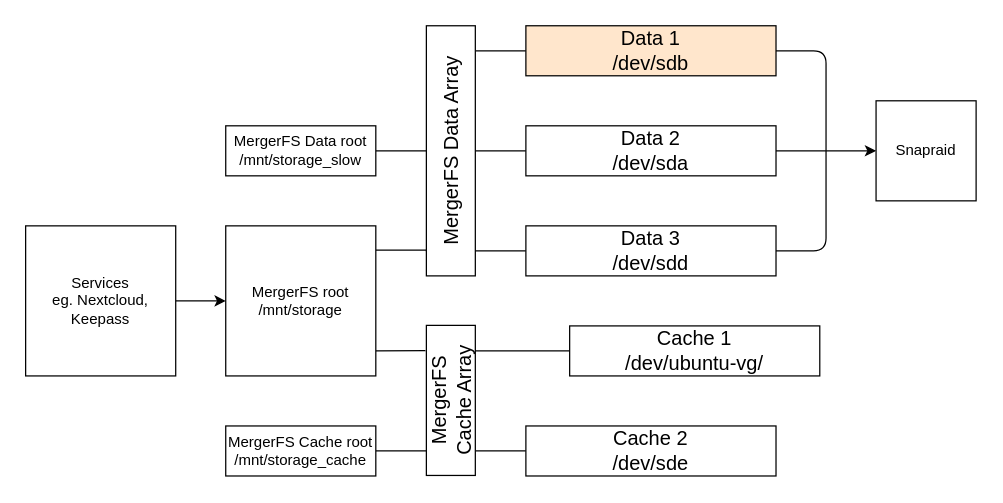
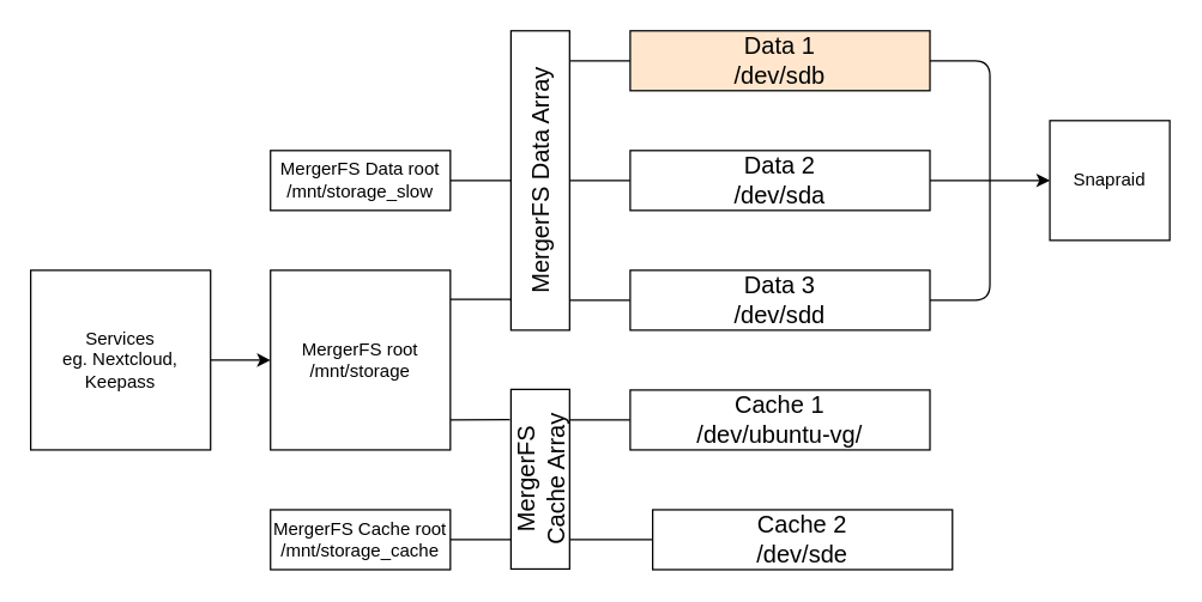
  <mxCell id="0" />
  <mxCell id="1" parent="0" />
  <mxCell id="2" style="edgeStyle=none;html=1;fontSize=16;endArrow=none;endFill=0;entryX=0.9;entryY=1.011;entryDx=0;entryDy=0;entryPerimeter=0;" parent="1" source="4" target="13" edge="1"><mxGeometry relative="1" as="geometry"><mxPoint x="350" y="40" as="targetPoint" /></mxGeometry></mxCell>
  <mxCell id="3" style="edgeStyle=none;html=1;endArrow=none;endFill=0;" edge="1" parent="1" source="4"><mxGeometry relative="1" as="geometry"><mxPoint x="660" y="120" as="targetPoint" /><Array as="points"><mxPoint x="660" y="40" /></Array></mxGeometry></mxCell>
  <mxCell id="4" value="&lt;font style=&quot;font-size: 16px&quot;&gt;Data 1&lt;br&gt;/dev/sdb&lt;br&gt;&lt;/font&gt;" style="rounded=0;whiteSpace=wrap;html=1;fillColor=#ffe6cc;" parent="1" vertex="1"><mxGeometry x="420" y="20" width="200" height="40" as="geometry" /></mxCell>
  <mxCell id="5" style="edgeStyle=none;html=1;fontSize=16;endArrow=none;endFill=0;entryX=0.5;entryY=1;entryDx=0;entryDy=0;" parent="1" source="7" target="13" edge="1"><mxGeometry relative="1" as="geometry"><mxPoint x="380" y="120" as="targetPoint" /></mxGeometry></mxCell>
  <mxCell id="6" style="edgeStyle=none;html=1;entryX=0;entryY=0.5;entryDx=0;entryDy=0;" edge="1" parent="1" source="7" target="26"><mxGeometry relative="1" as="geometry" /></mxCell>
  <mxCell id="7" value="&lt;font style=&quot;font-size: 16px&quot;&gt;Data 2&lt;br&gt;/dev/sda&lt;br&gt;&lt;/font&gt;" style="rounded=0;whiteSpace=wrap;html=1;" parent="1" vertex="1"><mxGeometry x="420" y="100" width="200" height="40" as="geometry" /></mxCell>
  <mxCell id="8" style="edgeStyle=none;html=1;fontSize=16;endArrow=none;endFill=0;" parent="1" source="10" edge="1"><mxGeometry relative="1" as="geometry"><mxPoint x="340" y="200" as="targetPoint" /></mxGeometry></mxCell>
  <mxCell id="9" style="edgeStyle=none;html=1;endArrow=none;endFill=0;" edge="1" parent="1" source="10"><mxGeometry relative="1" as="geometry"><mxPoint x="660" y="120" as="targetPoint" /><Array as="points"><mxPoint x="660" y="200" /></Array></mxGeometry></mxCell>
  <mxCell id="10" value="&lt;font style=&quot;font-size: 16px&quot;&gt;Data 3&lt;br&gt;/dev/sdd&lt;br&gt;&lt;/font&gt;" style="rounded=0;whiteSpace=wrap;html=1;" parent="1" vertex="1"><mxGeometry x="420" y="180" width="200" height="40" as="geometry" /></mxCell>
  <mxCell id="11" style="edgeStyle=none;html=1;entryX=1;entryY=0.5;entryDx=0;entryDy=0;endArrow=none;endFill=0;exitX=0.5;exitY=0.245;exitDx=0;exitDy=0;exitPerimeter=0;" parent="1" target="21" edge="1" source="13"><mxGeometry relative="1" as="geometry"><mxPoint x="300" y="80" as="sourcePoint" /></mxGeometry></mxCell>
  <mxCell id="12" style="edgeStyle=none;html=1;entryX=1;entryY=0.162;entryDx=0;entryDy=0;endArrow=none;endFill=0;exitX=0.103;exitY=0.004;exitDx=0;exitDy=0;exitPerimeter=0;entryPerimeter=0;" edge="1" parent="1" source="13" target="23"><mxGeometry relative="1" as="geometry" /></mxCell>
  <mxCell id="13" value="MergerFS Data Array" style="rounded=0;whiteSpace=wrap;html=1;fontSize=16;rotation=-90;" parent="1" vertex="1"><mxGeometry x="260" y="100.43" width="200" height="39.14" as="geometry" /></mxCell>
  <mxCell id="14" style="edgeStyle=none;html=1;endArrow=none;endFill=0;" parent="1" source="15" edge="1"><mxGeometry relative="1" as="geometry"><mxPoint x="340" y="280" as="targetPoint" /></mxGeometry></mxCell>
- <mxCell id="15" value="&lt;font style=&quot;font-size: 16px&quot;&gt;Cache 1&lt;br&gt;/dev/ubuntu-vg/&lt;br&gt;&lt;/font&gt;" style="rounded=0;whiteSpace=wrap;html=1;" parent="1" vertex="1"><mxGeometry x="455" y="260" width="200" height="40" as="geometry" /></mxCell>
+ <mxCell id="15" value="&lt;font style=&quot;font-size: 16px&quot;&gt;Cache 1&lt;br&gt;/dev/ubuntu-vg/&lt;br&gt;&lt;/font&gt;" style="rounded=0;whiteSpace=wrap;html=1;" parent="1" vertex="1"><mxGeometry x="420" y="260" width="200" height="40" as="geometry" /></mxCell>
  <mxCell id="16" style="edgeStyle=none;html=1;entryX=0.163;entryY=1.011;entryDx=0;entryDy=0;entryPerimeter=0;endArrow=none;endFill=0;" parent="1" source="17" target="20" edge="1"><mxGeometry relative="1" as="geometry" /></mxCell>
- <mxCell id="17" value="&lt;font style=&quot;font-size: 16px&quot;&gt;Cache 2&lt;br&gt;/dev/sde&lt;br&gt;&lt;/font&gt;" style="rounded=0;whiteSpace=wrap;html=1;" parent="1" vertex="1"><mxGeometry x="420" y="340" width="200" height="40" as="geometry" /></mxCell>
+ <mxCell id="17" value="&lt;font style=&quot;font-size: 16px&quot;&gt;Cache 2&lt;br&gt;/dev/sde&lt;br&gt;&lt;/font&gt;" style="rounded=0;whiteSpace=wrap;html=1;" parent="1" vertex="1"><mxGeometry x="435" y="340" width="200" height="40" as="geometry" /></mxCell>
  <mxCell id="18" style="edgeStyle=none;html=1;entryX=1;entryY=0.5;entryDx=0;entryDy=0;endArrow=none;endFill=0;exitX=0.163;exitY=0;exitDx=0;exitDy=0;exitPerimeter=0;" parent="1" source="20" target="22" edge="1"><mxGeometry relative="1" as="geometry" /></mxCell>
  <mxCell id="19" style="edgeStyle=none;html=1;endArrow=none;endFill=0;exitX=0.831;exitY=-0.021;exitDx=0;exitDy=0;exitPerimeter=0;" edge="1" parent="1" source="20"><mxGeometry relative="1" as="geometry"><mxPoint x="300" y="280" as="targetPoint" /></mxGeometry></mxCell>
  <mxCell id="20" value="MergerFS Cache Array" style="rounded=0;whiteSpace=wrap;html=1;fontSize=16;rotation=-90;" parent="1" vertex="1"><mxGeometry x="300" y="300" width="120" height="39.14" as="geometry" /></mxCell>
  <mxCell id="21" value="MergerFS Data root&lt;br&gt;/mnt/storage_slow" style="rounded=0;whiteSpace=wrap;html=1;" parent="1" vertex="1"><mxGeometry x="180" y="100" width="120" height="40" as="geometry" /></mxCell>
  <mxCell id="22" value="MergerFS Cache root&lt;br&gt;/mnt/storage_cache" style="rounded=0;whiteSpace=wrap;html=1;" parent="1" vertex="1"><mxGeometry x="180" y="340" width="120" height="40" as="geometry" /></mxCell>
  <mxCell id="23" value="MergerFS root&lt;br&gt;/mnt/storage" style="rounded=0;whiteSpace=wrap;html=1;" parent="1" vertex="1"><mxGeometry x="180" y="180" width="120" height="120" as="geometry" /></mxCell>
  <mxCell id="24" style="edgeStyle=none;html=1;entryX=0;entryY=0.5;entryDx=0;entryDy=0;" edge="1" parent="1" source="25" target="23"><mxGeometry relative="1" as="geometry" /></mxCell>
  <mxCell id="25" value="Services&lt;br&gt;eg. Nextcloud, Keepass" style="rounded=0;whiteSpace=wrap;html=1;" vertex="1" parent="1"><mxGeometry x="20" y="180" width="120" height="120" as="geometry" /></mxCell>
  <mxCell id="26" value="Snapraid" style="rounded=0;whiteSpace=wrap;html=1;" vertex="1" parent="1"><mxGeometry x="700" y="80" width="80" height="80" as="geometry" /></mxCell>
